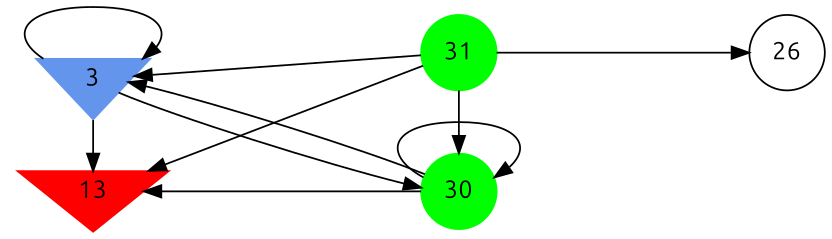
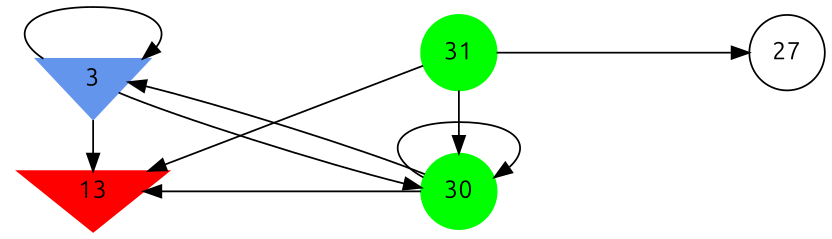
  digraph {
    fontname=Ubuntu
    rankdir=LR
    ranksep=2.0
    node [color=green fontname=Ubuntu shape=circle style=filled]
    edge [fontname=Ubuntu]
    3 [color=cornflowerblue shape=invtriangle]
    13 [color=red shape=invtriangle]
-   26 [color=black style=""]
+   26 [color=black label=27 style=""]
    30
    31
    subgraph sub_1 {
      rank=same
      3
      13
    }
    subgraph sub_2 {
      rank=same
      26
    }
    subgraph sub_3 {
      rank=same
      30
      31
    }
    3 -> 3
    3 -> 13
    3 -> 30
    30 -> 3
    30 -> 13
    30 -> 30
-   31 -> 3
    31 -> 13
    31 -> 26
    31 -> 30
  }
